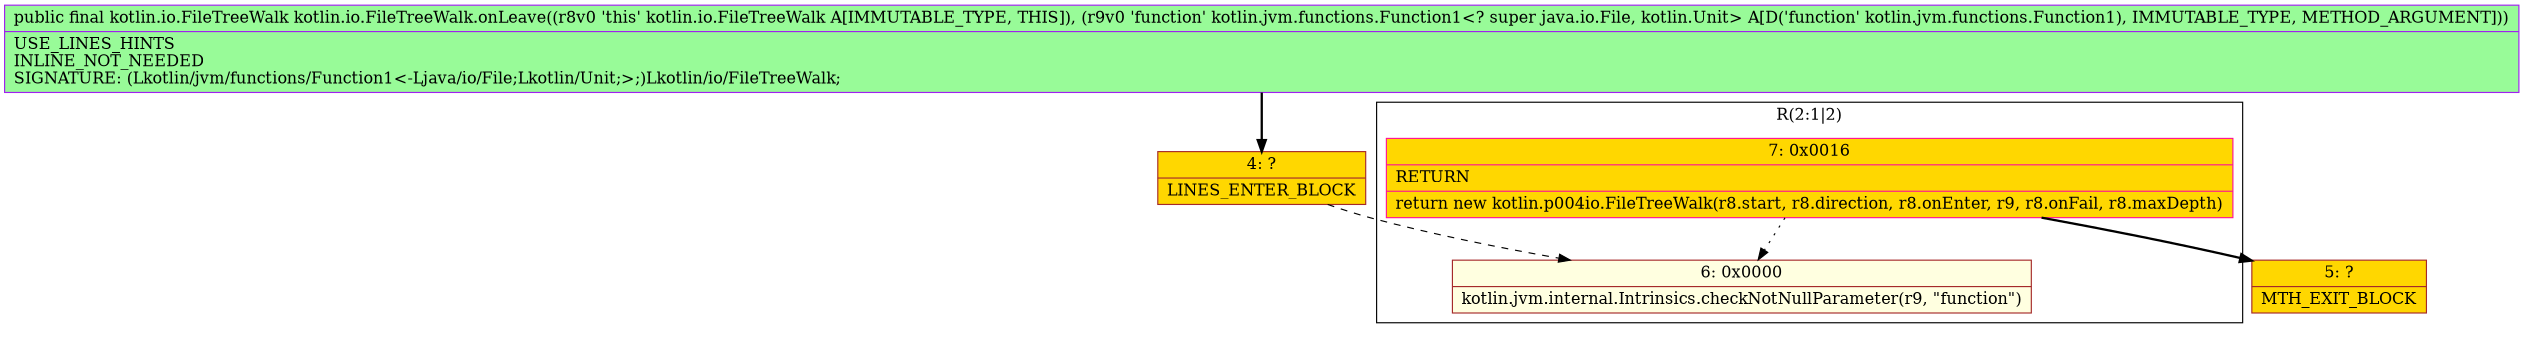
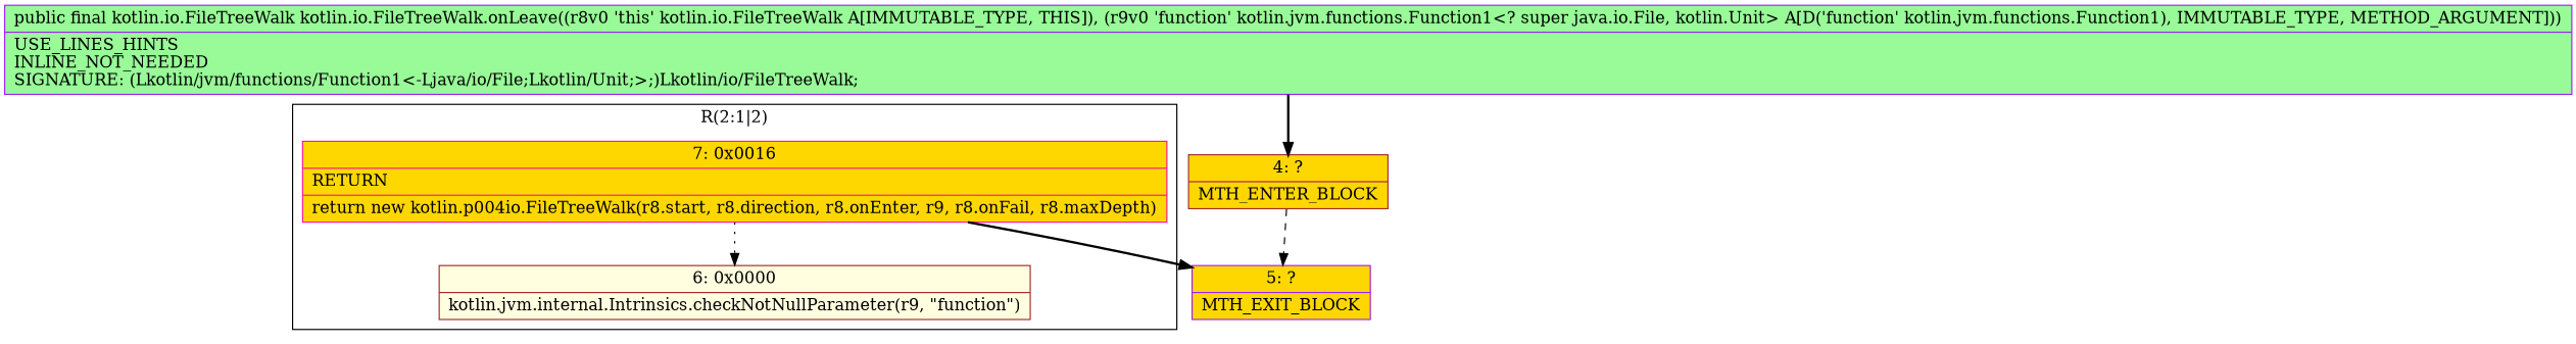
  digraph {
    node [color=brown fillcolor=gold shape=record style=filled]
    edge [style=bold]
    n1 [fillcolor=lightyellow label="{6\:\ 0x0000|kotlin.jvm.internal.Intrinsics.checkNotNullParameter(r9, \"function\")\l}"]
    n2 [color=deeppink label="{7\:\ 0x0016|RETURN\l|return new kotlin.p004io.FileTreeWalk(r8.start, r8.direction, r8.onEnter, r9, r8.onFail, r8.maxDepth)\l}"]
-   n3 [label="{5\:\ ?|MTH_EXIT_BLOCK\l}"]
-   n4 [label="{4\:\ ?|LINES_ENTER_BLOCK\l}"]
+   n3 [color=purple label="{5\:\ ?|MTH_EXIT_BLOCK\l}"]
+   n4 [label="{4\:\ ?|MTH_ENTER_BLOCK\l}"]
    n5 [color=purple fillcolor=palegreen label="{public final kotlin.io.FileTreeWalk kotlin.io.FileTreeWalk.onLeave((r8v0 'this' kotlin.io.FileTreeWalk A[IMMUTABLE_TYPE, THIS]), (r9v0 'function' kotlin.jvm.functions.Function1\<? super java.io.File, kotlin.Unit\> A[D('function' kotlin.jvm.functions.Function1), IMMUTABLE_TYPE, METHOD_ARGUMENT]))  | USE_LINES_HINTS\lINLINE_NOT_NEEDED\lSIGNATURE: (Lkotlin\/jvm\/functions\/Function1\<\-Ljava\/io\/File;Lkotlin\/Unit;\>;)Lkotlin\/io\/FileTreeWalk;\l}"]
    subgraph cluster_1 {
      label="R(2:1|2)"
      n1
      n2
    }
    n2 -> n1 [style=dotted]
    n2 -> n3
-   n4 -> n1 [style=dashed]
+   n4 -> n3 [style=dashed]
    n5 -> n4
  }
